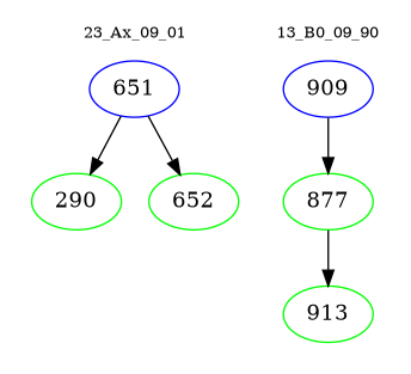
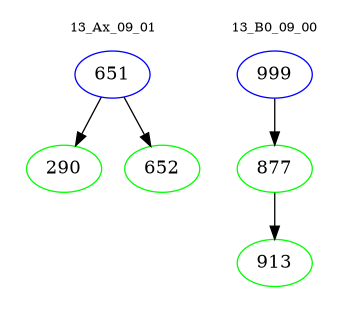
  digraph {
    node [color=green]
    edge [color=black]
    n1 [color=blue label=651]
    n2 [label=290]
    n3 [label=652]
-   n4 [color=blue label=909]
+   n4 [color=blue label=999]
    n5 [label=877]
    n6 [label=913]
    subgraph cluster_1 {
      color=white
      fontsize=10
-     label="23_Ax_09_01"
+     label="13_Ax_09_01"
      n1
      n2
      n3
    }
    subgraph cluster_2 {
      color=white
      fontsize=10
-     label="13_B0_09_90"
+     label="13_B0_09_00"
      n4
      n5
      n6
    }
    n1 -> n2
    n1 -> n3
    n4 -> n5
    n5 -> n6
  }
